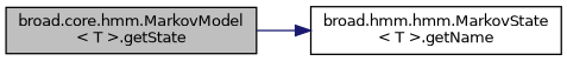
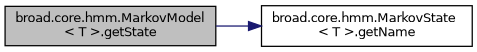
  digraph {
    rankdir=LR
    node [color=black fontname=Helvetica fontsize=10 shape=record style=filled]
    n1 [fillcolor=grey75 fontcolor=black height=0.2 label="broad.core.hmm.MarkovModel\l\< T \>.getState" width=0.4]
-   n2 [fillcolor=white height=0.2 label="broad.hmm.hmm.MarkovState\l\< T \>.getName" width=0.4]
+   n2 [fillcolor=white height=0.2 label="broad.core.hmm.MarkovState\l\< T \>.getName" width=0.4]
    n1 -> n2 [color=midnightblue fontname=Helvetica fontsize=10 labelfontname=Helvetica labelfontsize=10 style=solid]
  }
